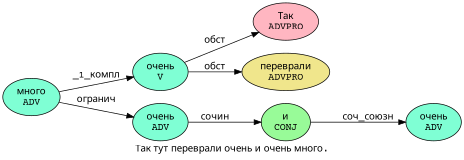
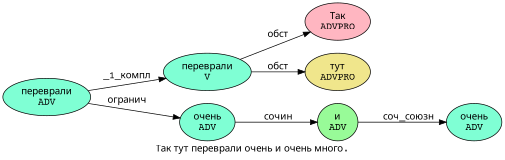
  digraph {
    fontname="Courier Prime"
    label="Так тут переврали очень и очень много."
    rankdir=LR
    node [fillcolor=aquamarine fontname="Courier Prime" penwidth=1 shape=ellipse style=filled]
    edge [fontname="Courier Prime"]
    n1 [fillcolor=lightpink label="Так\nADVPRO"]
-   n2 [fillcolor=khaki label="переврали\nADVPRO"]
-   n3 [label="очень\nV"]
-   n4 [label="много\nADV"]
+   n2 [fillcolor=khaki label="тут\nADVPRO"]
+   n3 [label="переврали\nV"]
+   n4 [label="переврали\nADV"]
    n5 [label="очень\nADV"]
-   n6 [fillcolor=palegreen label="и\nCONJ"]
+   n6 [fillcolor=palegreen label="и\nADV"]
    n7 [label="очень\nADV"]
    n3 -> n1 [label="обст"]
    n3 -> n2 [label="обст"]
    n4 -> n3 [label="_1_компл"]
    n4 -> n5 [label="огранич"]
    n5 -> n6 [label="сочин"]
    n6 -> n7 [label="соч_союзн"]
  }
